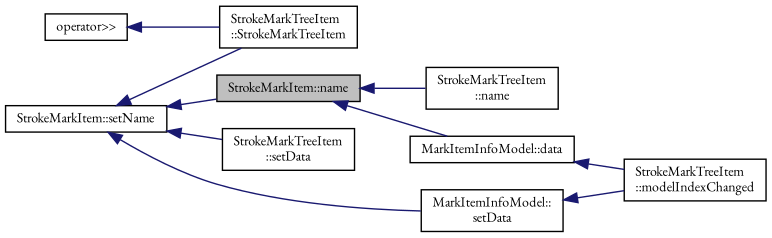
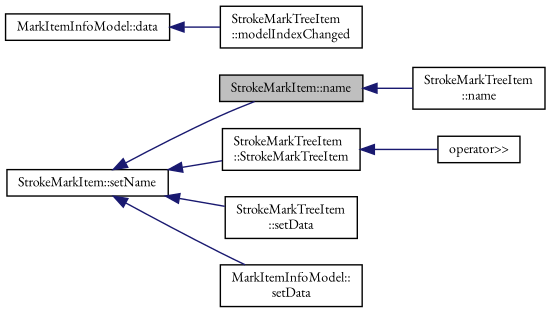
  digraph {
    fontname="EB Garamond"
    rankdir=LR
    node [color=black fillcolor=white fontname="EB Garamond" fontsize=10 shape=record style=filled]
    edge [color=midnightblue dir=back fontname="EB Garamond" fontsize=10 labelfontname=Helvetica labelfontsize=10 style=solid]
    n1 [fillcolor=grey75 fontcolor=black height=0.2 label="StrokeMarkItem::name" width=0.4]
    n2 [height=0.2 label="StrokeMarkTreeItem\l::name" width=0.4]
    n3 [height=0.2 label="MarkItemInfoModel::data" width=0.4]
    n4 [height=0.2 label="StrokeMarkItem::setName" width=0.4]
    n5 [height=0.2 label="StrokeMarkTreeItem\l::StrokeMarkTreeItem" width=0.4]
    n6 [height=0.2 label="StrokeMarkTreeItem\l::setData" width=0.4]
    n7 [height=0.2 label="MarkItemInfoModel::\lsetData" width=0.4]
    n8 [height=0.2 label="StrokeMarkTreeItem\l::modelIndexChanged" width=0.4]
    n9 [height=0.2 label="operator\>\>" width=0.4]
    n1 -> n2
-   n1 -> n3
    n3 -> n8
    n4 -> n1
    n4 -> n5
    n4 -> n6
    n4 -> n7
-   n9 -> n5
-   n7 -> n8
+   n5 -> n9
  }
